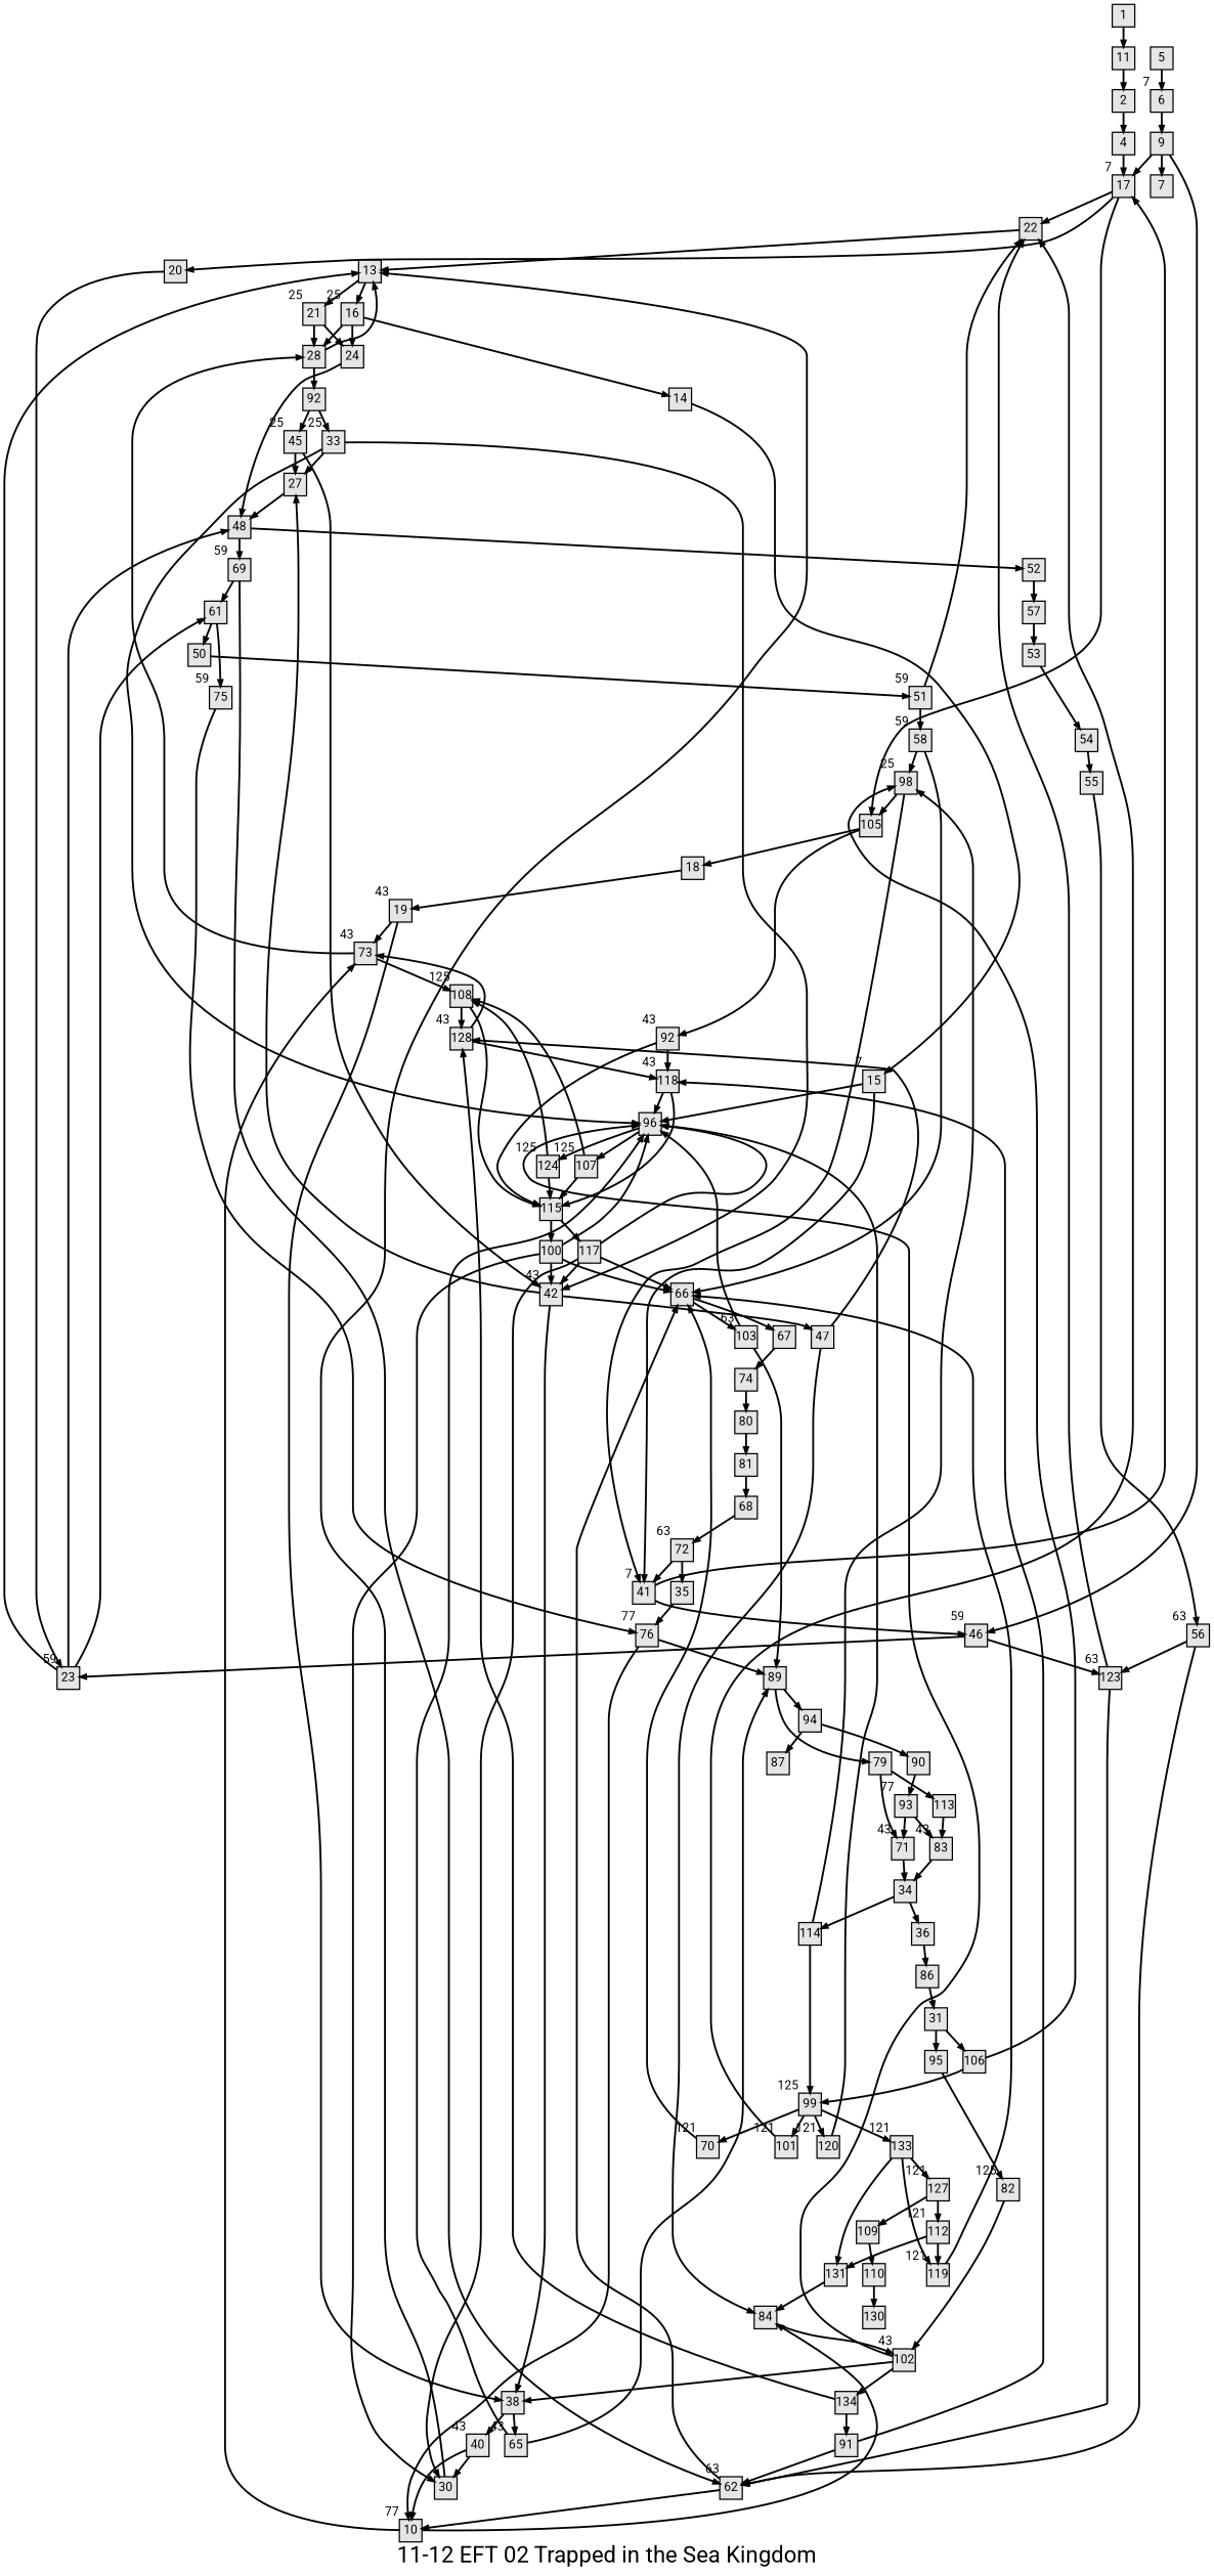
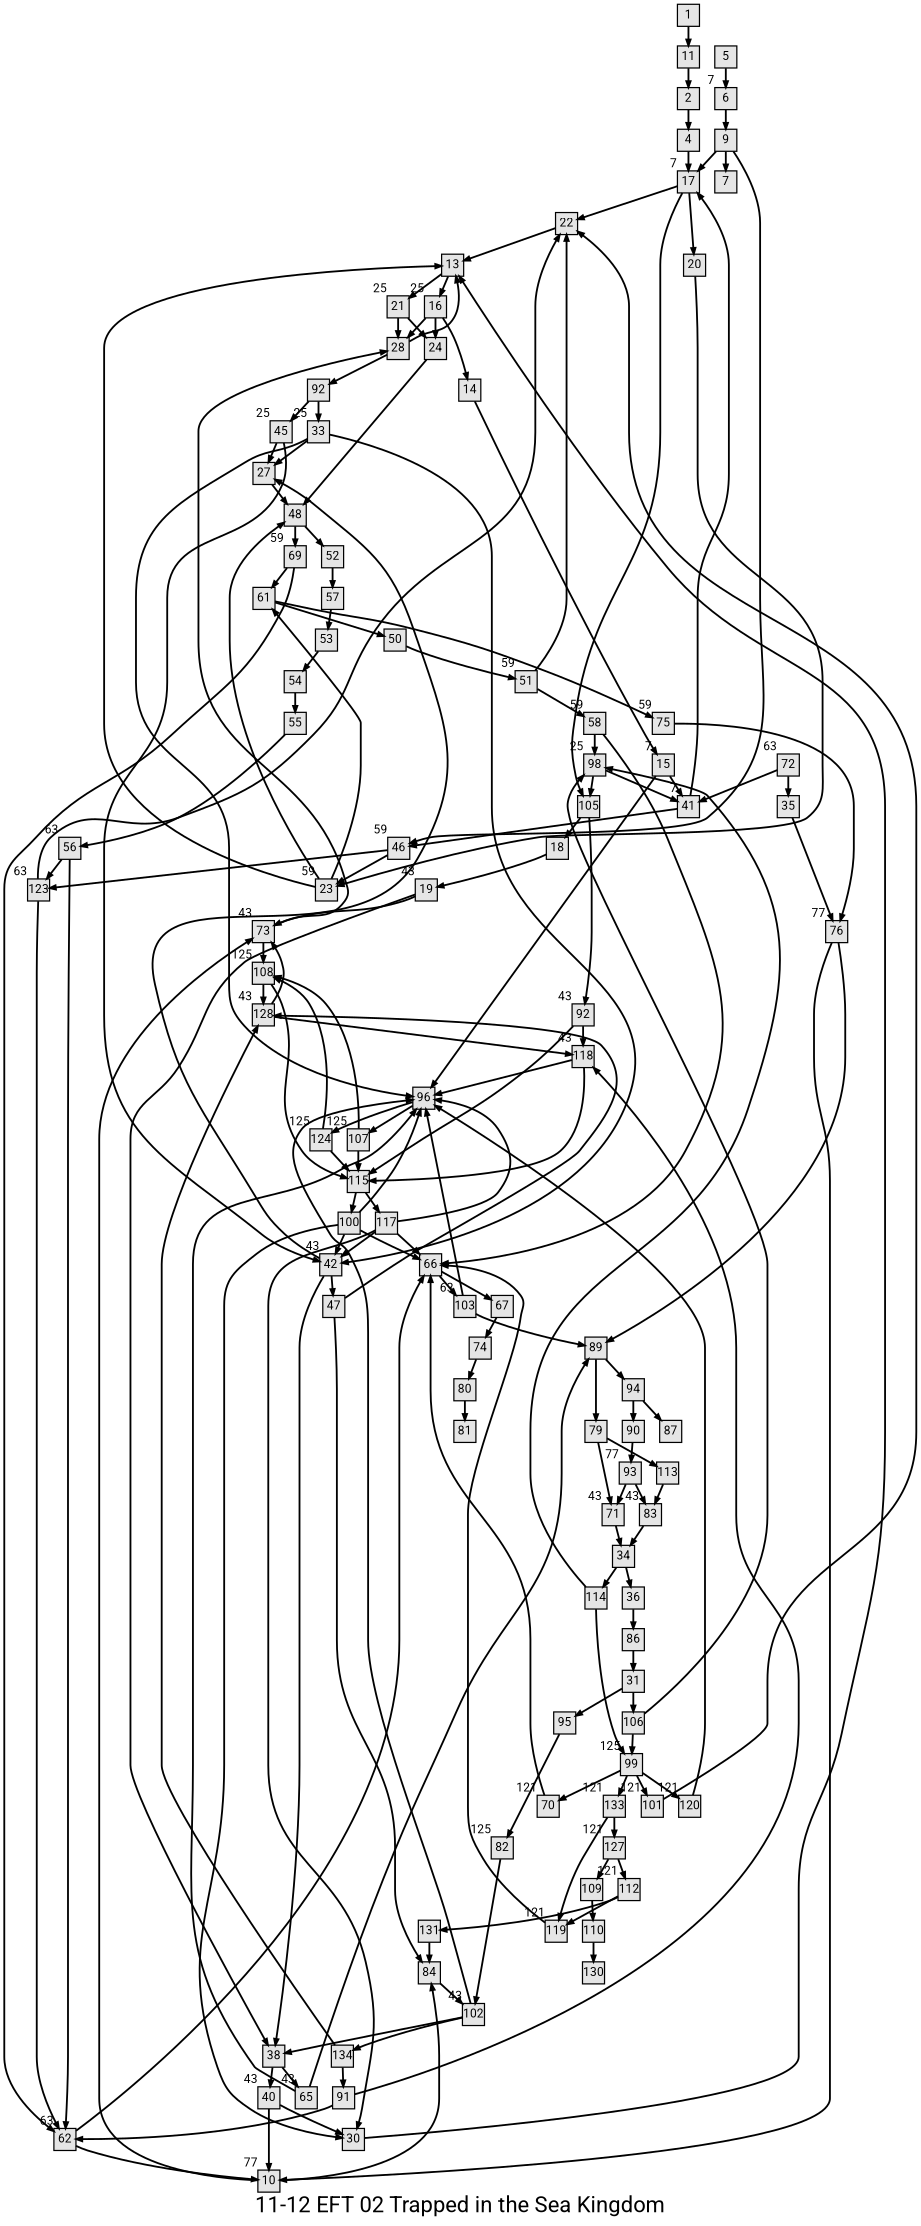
  digraph {
    fontname=Roboto
    fontsize=36
    label="11-12 EFT 02 Trapped in the Sea Kingdom"
    nodesep=0.35
    ordering=out
    rankdir=TB
    ranksep=0.45
    node [fillcolor=grey90 fixedsize=true fontname=Roboto fontsize=20 labelfloat=true margin="0,0" penwidth=2 regular=true shape=rect style=filled]
    edge [fontname=Roboto fontsize=12 labelfloat=true penwidth=3]
    1
    11
    2
    4
    17 [xlabel=7]
    6 [xlabel=7]
    5
    9
    7
    46 [xlabel=59]
    22
    105
    20
    23 [xlabel=59]
    123 [xlabel=63]
    13
    18
    92 [xlabel=43]
    48
    61
    62 [xlabel=63]
    10 [xlabel=77]
    84
    73 [xlabel=43]
    102 [xlabel=43]
    28
    108 [xlabel=125]
    96
    38
    134
    n31 [label=92]
    128 [xlabel=43]
    115
    21 [xlabel=25]
    24
    16 [xlabel=25]
    14
    15 [xlabel=7]
    41 [xlabel=7]
    124 [xlabel=125]
    107 [xlabel=125]
    69 [xlabel=59]
    52
    45 [xlabel=25]
    33 [xlabel=25]
    19 [xlabel=43]
    118 [xlabel=43]
    40 [xlabel=43]
    65 [xlabel=43]
    30
    89
    50
    75 [xlabel=59]
    57
    51 [xlabel=59]
    76 [xlabel=77]
    27
    42 [xlabel=43]
    31
    95
    106
    82 [xlabel=125]
    98 [xlabel=25]
    99 [xlabel=125]
    70 [xlabel=121]
    101 [xlabel=121]
    120 [xlabel=121]
    133 [xlabel=121]
    47
    34
    114
    36
    86
    35
    79
    94
    66
    53
    58 [xlabel=59]
    103 [xlabel=63]
    67
    54
    55
    56 [xlabel=63]
    74
    71 [xlabel=43]
    113
    87
    90
    80
    81
    72 [xlabel=63]
-   68
    100
    117
    83 [xlabel=43]
    91
    93 [xlabel=77]
    131
    119 [xlabel=121]
    127 [xlabel=121]
    109
    112 [xlabel=121]
    110
    130
    1 -> 11
    11 -> 2
    2 -> 4
    4 -> 17
    17 -> 22
    17 -> 105
    17 -> 20
    6 -> 9
    5 -> 6
    9 -> 17
    9 -> 7
    9 -> 46
    46 -> 23
    46 -> 123
    22 -> 13
    105 -> 18
    105 -> 92
    20 -> 23
    23 -> 13
    23 -> 48
    23 -> 61
    123 -> 22
    123 -> 62
    13 -> 21
    13 -> 16
    18 -> 19
    92 -> 115
    92 -> 118
    48 -> 69
    48 -> 52
    61 -> 50
    61 -> 75
    62 -> 10
    62 -> 66
    10 -> 84
    10 -> 73
    84 -> 102
    73 -> 28
    73 -> 108
    102 -> 96
    102 -> 38
    102 -> 134
    28 -> 13
    28 -> n31
    108 -> 128
    108 -> 115
    96 -> 124
    96 -> 107
    38 -> 40
    38 -> 65
    134 -> 128
    134 -> 91
    n31 -> 45
    n31 -> 33
    128 -> 73
    128 -> 118
    115 -> 100
    115 -> 117
    21 -> 28
    21 -> 24
    24 -> 48
    16 -> 28
    16 -> 24
    16 -> 14
    14 -> 15
    15 -> 96
    15 -> 41
    41 -> 17
    41 -> 46
    124 -> 108
    124 -> 115
    107 -> 108
    107 -> 115
    69 -> 61
    69 -> 62
    52 -> 57
    45 -> 27
    45 -> 42
    33 -> 96
    33 -> 27
    33 -> 42
    19 -> 73
    19 -> 38
    118 -> 96
    118 -> 115
    40 -> 10
    40 -> 30
    65 -> 96
    65 -> 89
    30 -> 13
    89 -> 79
    89 -> 94
    50 -> 51
    75 -> 76
    57 -> 53
    51 -> 22
    51 -> 58
    76 -> 10
    76 -> 89
    27 -> 48
    42 -> 38
    42 -> 27
    42 -> 47
    31 -> 95
    31 -> 106
    95 -> 82
    106 -> 98
    106 -> 99
    82 -> 102
    98 -> 105
    98 -> 41
    99 -> 70
    99 -> 101
    99 -> 120
    99 -> 133
    70 -> 66
    101 -> 22
    120 -> 96
-   133 -> 131
    133 -> 119
    133 -> 127
    47 -> 84
    47 -> 128
    34 -> 114
    34 -> 36
    114 -> 98
    114 -> 99
    36 -> 86
    86 -> 31
    35 -> 76
    79 -> 71
    79 -> 113
    94 -> 87
    94 -> 90
    66 -> 103
    66 -> 67
    53 -> 54
    58 -> 98
    58 -> 66
    103 -> 96
    103 -> 89
    67 -> 74
    54 -> 55
    55 -> 56
    56 -> 123
    56 -> 62
    74 -> 80
    71 -> 34
    113 -> 83
    90 -> 93
    80 -> 81
-   81 -> 68
    72 -> 41
    72 -> 35
-   68 -> 72
    100 -> 96
    100 -> 30
    100 -> 42
    100 -> 66
    117 -> 96
    117 -> 30
    117 -> 42
    117 -> 66
    83 -> 34
    91 -> 62
    91 -> 118
    93 -> 71
    93 -> 83
    131 -> 84
    119 -> 66
    127 -> 109
    127 -> 112
    109 -> 110
    112 -> 131
    112 -> 119
    110 -> 130
  }
